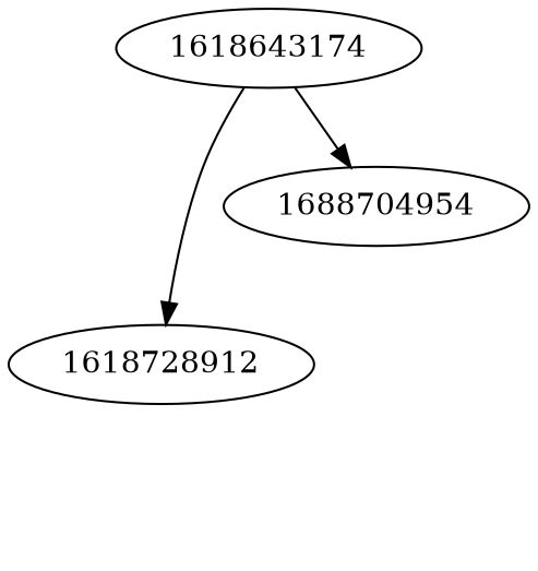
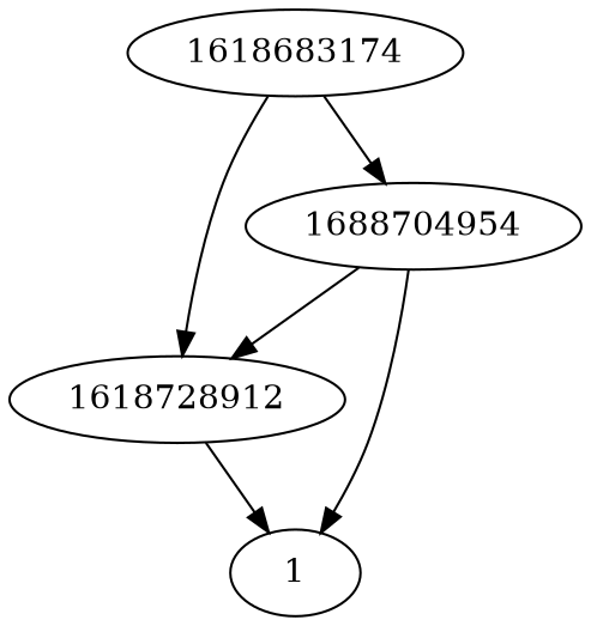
  strict digraph {
    1618728912
+   1
    n3 [label=1688704954]
-   1618683174 [label=1618643174]
+   1618683174
+   1618728912 -> 1
+   n3 -> 1618728912
+   n3 -> 1
    1618683174 -> 1618728912
    1618683174 -> n3
  }
